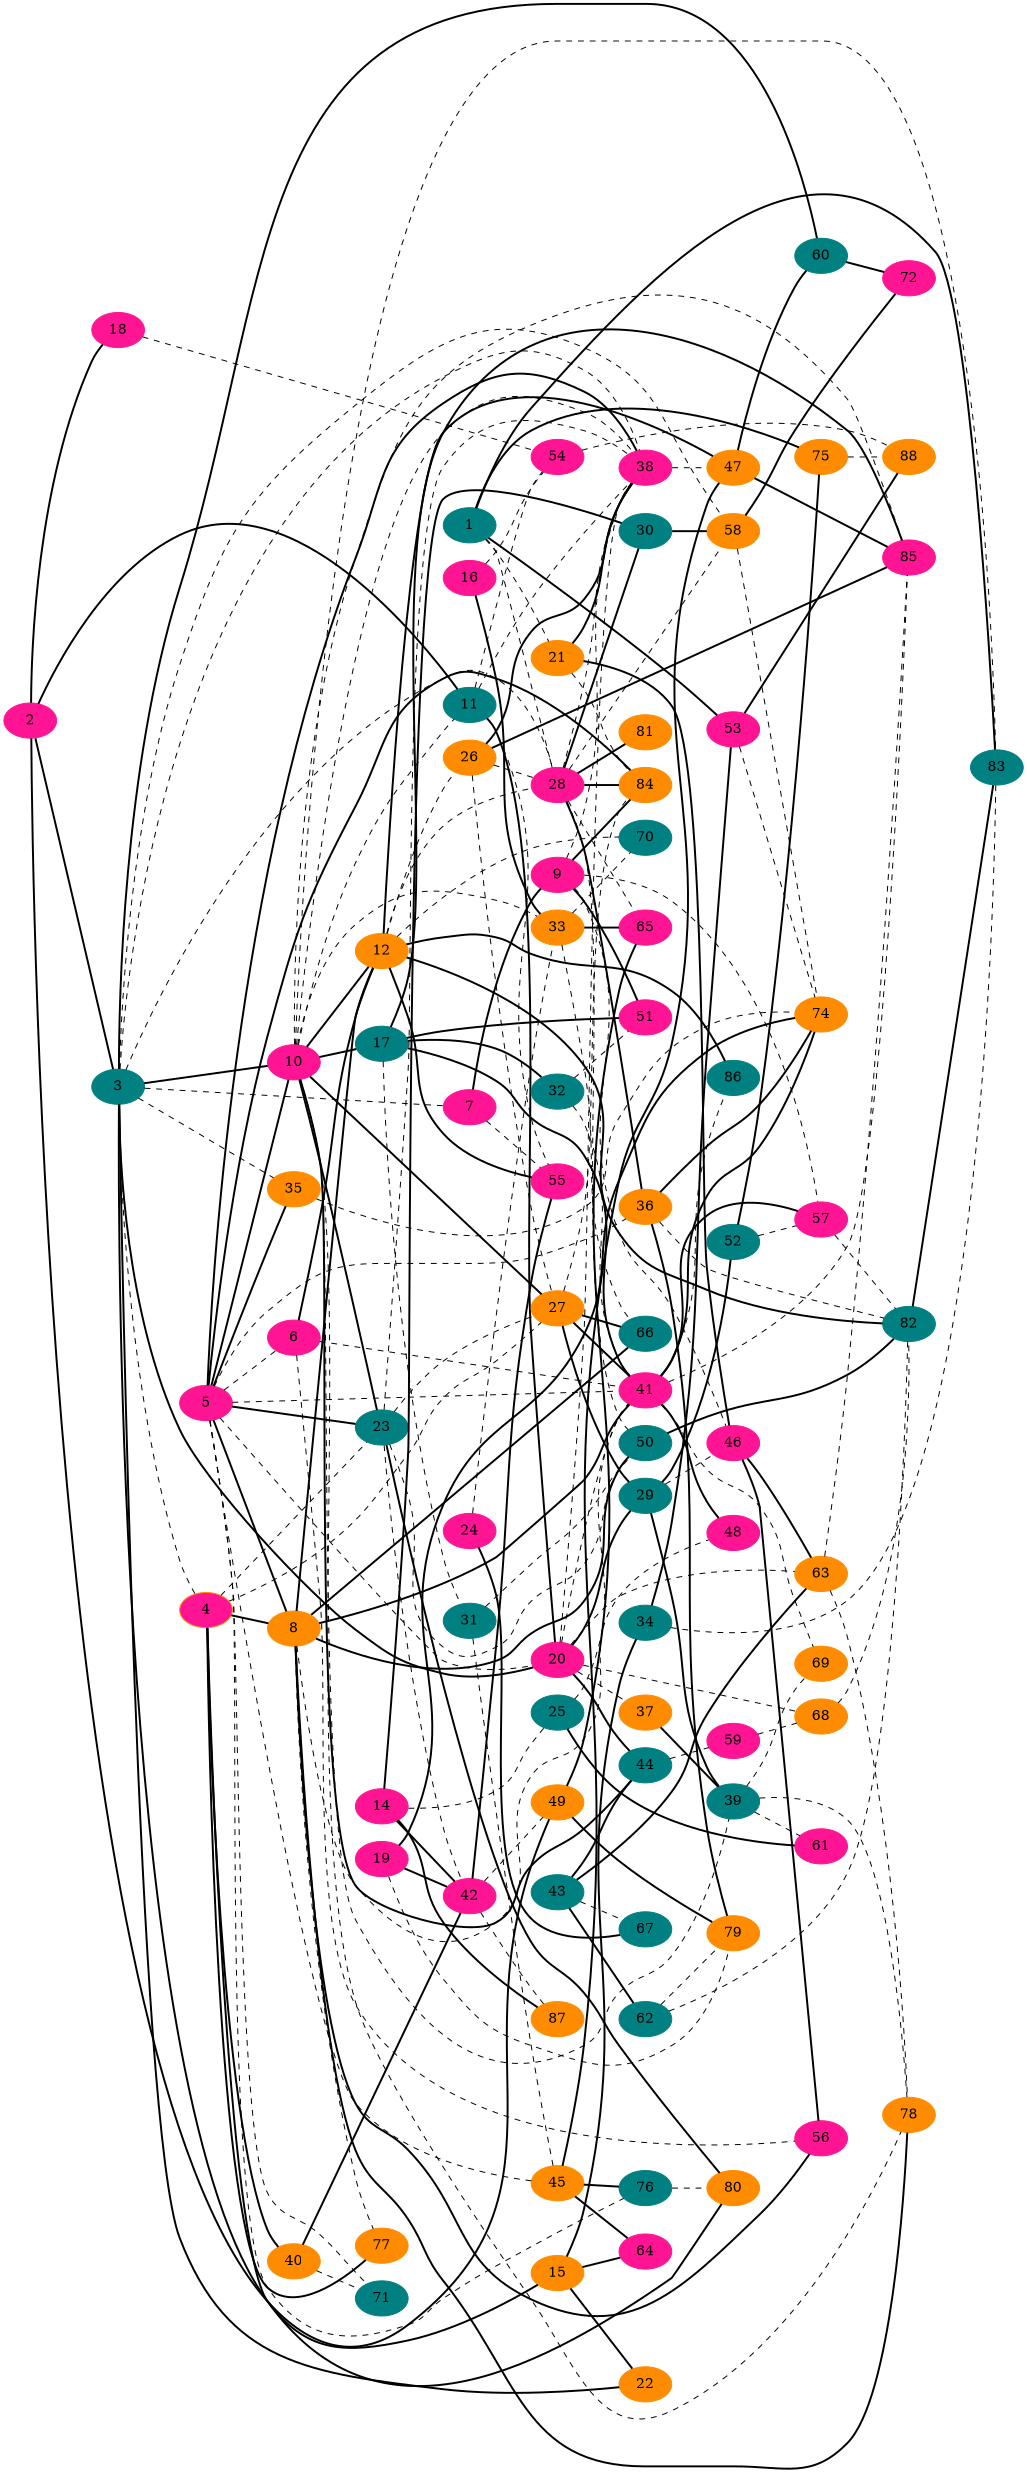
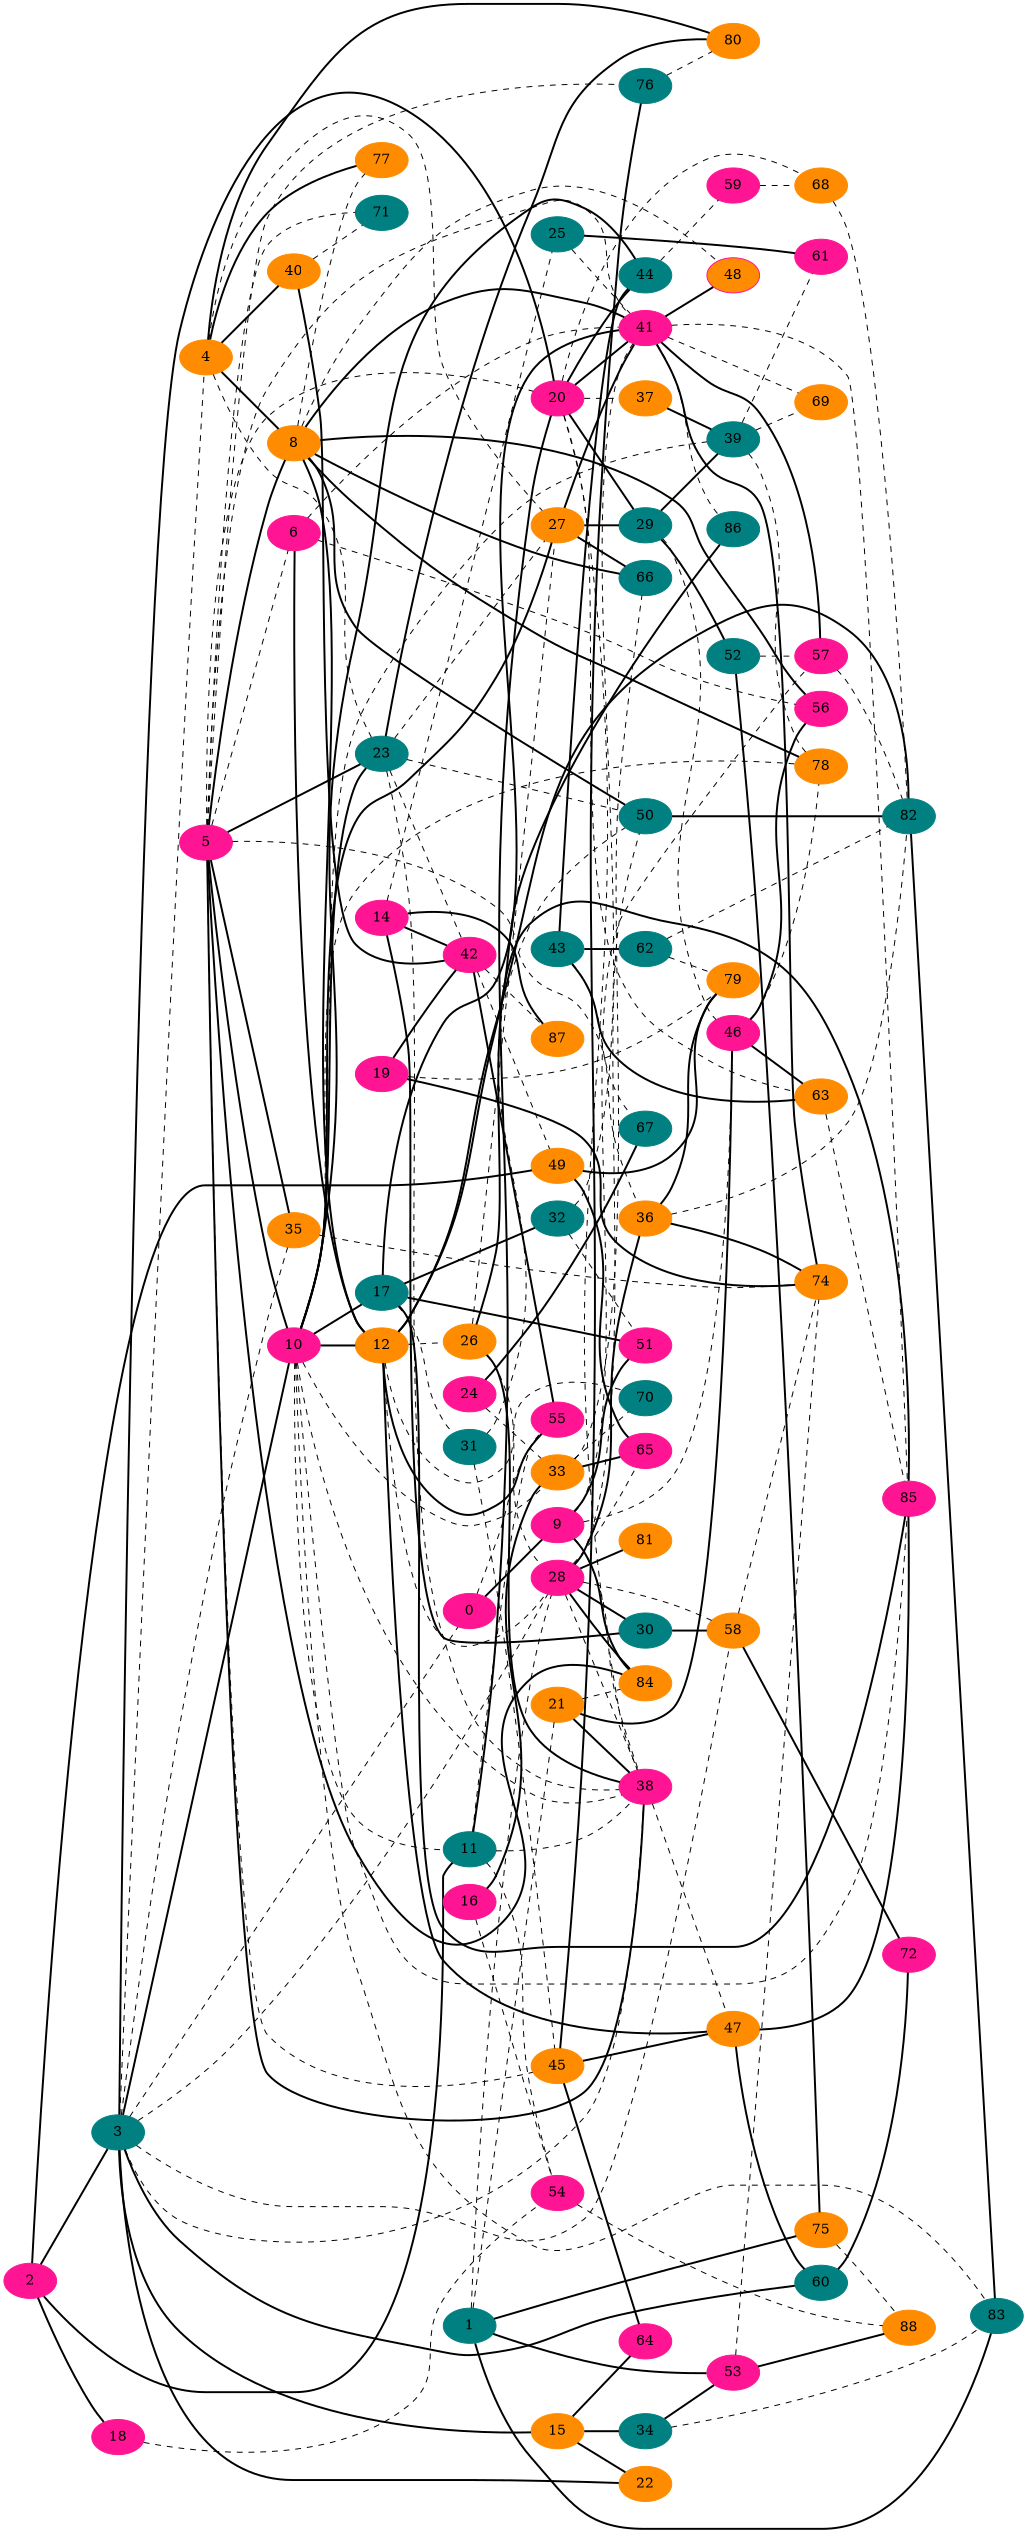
  graph {
    rankdir=LR
    node [color=darkorange style=filled]
    edge [style=bold weight=1.0]
    1 [color=teal]
    21
    28 [color=deeppink]
    53 [color=deeppink]
    75
    83 [color=teal]
    38 [color=deeppink]
    84
    46 [color=deeppink]
    58
    36
    50 [color=teal]
    30 [color=teal]
    65 [color=deeppink]
    81
    74
    88
    3 [color=teal]
    2 [color=deeppink]
    11 [color=teal]
    18 [color=deeppink]
    49
-   4 [fillcolor=deeppink]
-   7 [color=deeppink]
+   4
+   7 [color=deeppink label=0]
    10 [color=deeppink]
    15
    20 [color=deeppink]
    22
    35
    60 [color=teal]
    55 [color=deeppink]
    54 [color=deeppink]
    79
    8
    23 [color=teal]
    27
    40
    77
    80
    9 [color=deeppink]
    12
    78
    17 [color=teal]
    33
    39 [color=teal]
    44 [color=teal]
    85 [color=deeppink]
    34 [color=teal]
    64 [color=deeppink]
    41 [color=deeppink]
    29 [color=teal]
    37
    63
    68
    47
    72 [color=deeppink]
    56 [color=deeppink]
-   48 [color=deeppink]
+   48 [color=deeppink fillcolor=darkorange]
    66 [color=teal]
    42 [color=deeppink]
    71 [color=teal]
    5 [color=deeppink]
    6 [color=deeppink]
    45
    76 [color=teal]
    82 [color=teal]
    57 [color=deeppink]
    86 [color=teal]
    69
    26
    70 [color=teal]
    51 [color=deeppink]
    31 [color=teal]
    32 [color=teal]
    61 [color=deeppink]
    59 [color=deeppink]
    87
    14 [color=deeppink]
    25 [color=teal]
    16 [color=deeppink]
    19 [color=deeppink]
    52 [color=teal]
    24 [color=deeppink]
    67 [color=teal]
    43 [color=teal]
    62 [color=teal]
    1 -- 21 [style=dashed]
    1 -- 28 [style=dashed]
    1 -- 53
    1 -- 75
    1 -- 83
    21 -- 38
    21 -- 84 [style=dashed]
    21 -- 46
    28 -- 38 [style=dashed]
    28 -- 84
    28 -- 58 [style=dashed]
    28 -- 36
    28 -- 50 [style=dashed]
    28 -- 30
    28 -- 65 [style=dashed weight=2.0]
    28 -- 81
    53 -- 74 [style=dashed]
    53 -- 88
    75 -- 88 [style=dashed]
    38 -- 47 [style=dashed]
-   63 -- 78 [style=dashed]
+   46 -- 78 [style=dashed]
    46 -- 63
    46 -- 56
    58 -- 74 [style=dashed]
    58 -- 72
    36 -- 74
    36 -- 79
    36 -- 82 [style=dashed]
    50 -- 82
    30 -- 58
    3 -- 28 [style=dashed]
    3 -- 38 [style=dashed]
    3 -- 58 [style=dashed]
    3 -- 4 [style=dashed]
    3 -- 7 [style=dashed]
    3 -- 10 [weight=2.0]
    3 -- 15
    3 -- 20 [weight=2.0]
    3 -- 22
    3 -- 35 [style=dashed]
    3 -- 60
    2 -- 3
    2 -- 11
    2 -- 18
    2 -- 49
    11 -- 38 [style=dashed]
    11 -- 20
    11 -- 55 [style=dashed]
    11 -- 54 [style=dashed]
    18 -- 54 [style=dashed]
    49 -- 65
    49 -- 79
    4 -- 8 [weight=2.0]
    4 -- 23 [style=dashed weight=2.0]
    4 -- 27 [style=dashed weight=2.0]
    4 -- 40
    4 -- 77
    4 -- 80
    7 -- 55 [style=dashed]
    7 -- 9
    10 -- 83 [style=dashed]
    10 -- 38 [style=dashed]
    10 -- 11 [style=dashed weight=2.0]
    10 -- 23 [weight=2.0]
    10 -- 27
    10 -- 12
    10 -- 78 [style=dashed]
    10 -- 17
    10 -- 33 [style=dashed]
    10 -- 39 [style=dashed]
    10 -- 44
    10 -- 85 [style=dashed]
    15 -- 22
    15 -- 34
    15 -- 64
    20 -- 38 [style=dashed]
    20 -- 44
-   20 -- 41 [style=dashed]
+   20 -- 41
    20 -- 29
    20 -- 37 [style=dashed]
    20 -- 63 [style=dashed]
    20 -- 68 [style=dashed]
    35 -- 74 [style=dashed]
    60 -- 72
    54 -- 88 [style=dashed]
    8 -- 50
    8 -- 77 [style=dashed]
    8 -- 12 [weight=2.0]
    8 -- 78
    8 -- 41
    8 -- 56
    8 -- 48 [style=dashed]
    8 -- 66
    23 -- 38 [style=dashed weight=3.0]
    23 -- 50 [style=dashed]
    23 -- 27 [style=dashed]
    23 -- 80
    23 -- 42 [style=dashed]
-   27 -- 84 [style=dashed]
    27 -- 41
    27 -- 29
    27 -- 66
    40 -- 42
    40 -- 71 [style=dashed]
    9 -- 38 [style=dashed]
    9 -- 84
    9 -- 46 [style=dashed]
    9 -- 57 [style=dashed]
    9 -- 51 [weight=2.0]
    12 -- 28 [style=dashed]
    12 -- 55
    12 -- 47
    12 -- 82
    12 -- 86
    12 -- 26 [style=dashed]
    12 -- 70 [style=dashed]
    17 -- 85
    17 -- 41
    17 -- 51
    17 -- 31 [style=dashed]
    17 -- 32
    33 -- 65
    33 -- 66 [style=dashed]
    33 -- 70 [style=dashed]
    39 -- 78 [style=dashed]
    39 -- 69 [style=dashed]
    39 -- 61 [style=dashed]
    44 -- 59 [style=dashed]
    34 -- 53
    34 -- 83 [style=dashed]
    41 -- 74
    41 -- 85 [style=dashed]
    41 -- 48 [weight=2.0]
    41 -- 57
    41 -- 86 [style=dashed]
    41 -- 69 [style=dashed]
    29 -- 46 [style=dashed]
    29 -- 39
    29 -- 52
    37 -- 39
    63 -- 85 [style=dashed]
    68 -- 82 [style=dashed]
    47 -- 60
    47 -- 85
    42 -- 49 [style=dashed]
    42 -- 55
    42 -- 87 [style=dashed]
    5 -- 38
    5 -- 84
    5 -- 36 [style=dashed]
    5 -- 10
    5 -- 20 [style=dashed]
    5 -- 35
    5 -- 8
    5 -- 23
    5 -- 41 [style=dashed]
    5 -- 71 [style=dashed]
    5 -- 6 [style=dashed]
    5 -- 45 [style=dashed weight=2.0]
    5 -- 76 [style=dashed]
    6 -- 12
    6 -- 41 [style=dashed weight=4.0]
    6 -- 56 [style=dashed]
    45 -- 64
    45 -- 47
    45 -- 76
    76 -- 80 [style=dashed]
    82 -- 83
    57 -- 82 [style=dashed]
    26 -- 28 [style=dashed]
    26 -- 38
    26 -- 27 [style=dashed]
    26 -- 85
    31 -- 50 [style=dashed]
    31 -- 45 [style=dashed]
    32 -- 41 [style=dashed]
    32 -- 51 [style=dashed]
    59 -- 68 [style=dashed]
    14 -- 30
    14 -- 42
    14 -- 87
    14 -- 25 [style=dashed]
    25 -- 41 [style=dashed]
    25 -- 61
    16 -- 54 [style=dashed]
    16 -- 33
    19 -- 74
    19 -- 79 [style=dashed]
    19 -- 42
    52 -- 75
    52 -- 57 [style=dashed]
    24 -- 33 [style=dashed]
    24 -- 67
    43 -- 44
    43 -- 63
    43 -- 67 [style=dashed]
    43 -- 62
    62 -- 79 [style=dashed]
    62 -- 82 [style=dashed]
  }
